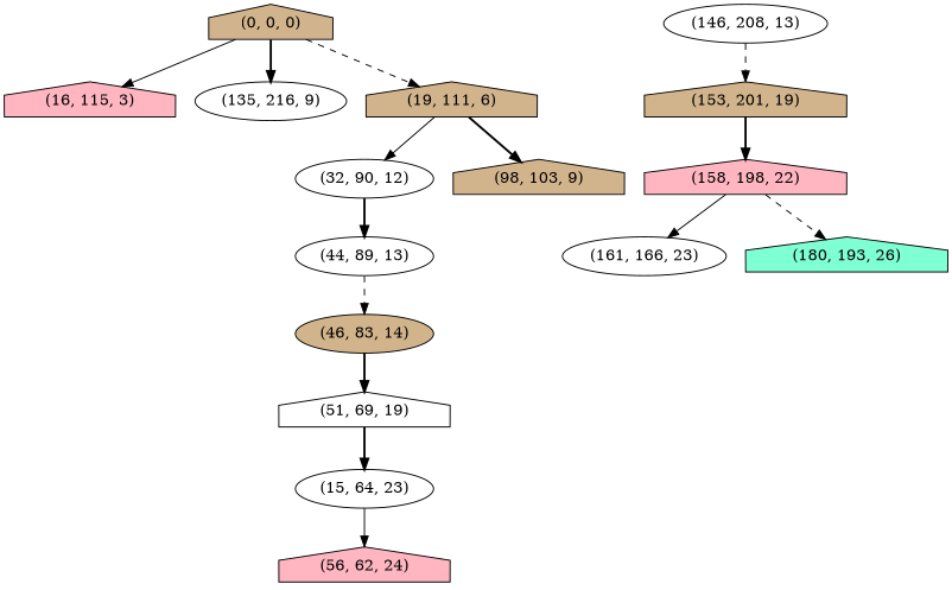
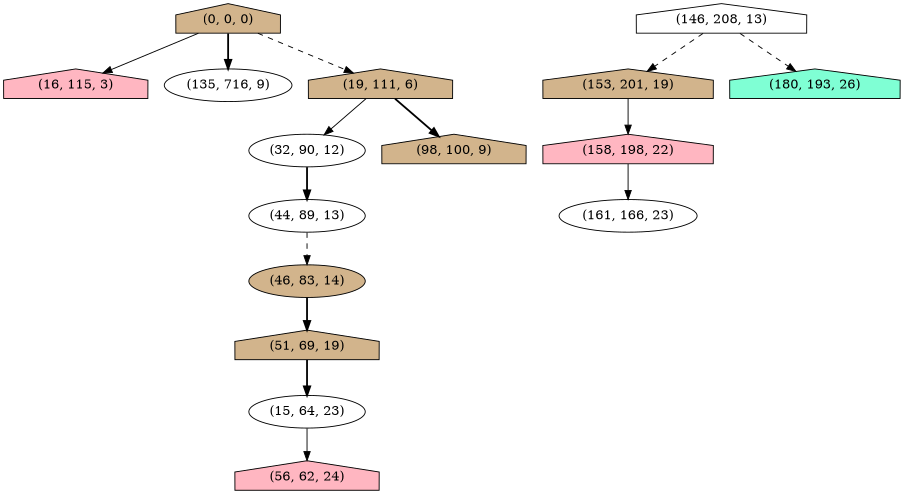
  digraph {
    node [fillcolor=tan shape=house style=filled]
    edge [style=solid]
    "(16, 115, 3)" [fillcolor=lightpink]
    "(0, 0, 0)"
-   "(135, 216, 9)" [fillcolor=white shape=ellipse]
+   "(135, 216, 9)" [fillcolor=white shape=ellipse label="(135, 716, 9)"]
    "(19, 111, 6)"
    "(32, 90, 12)" [fillcolor=white shape=ellipse]
-   "(98, 103, 9)"
+   "(98, 103, 9)" [label="(98, 100, 9)"]
    "(44, 89, 13)" [fillcolor=white shape=ellipse]
    "(46, 83, 14)" [shape=ellipse]
-   "(51, 69, 19)" [fillcolor=white]
+   "(51, 69, 19)"
    n10 [fillcolor=white label="(15, 64, 23)" shape=ellipse]
    "(56, 62, 24)" [fillcolor=lightpink]
-   "(146, 208, 13)" [fillcolor=white shape=ellipse]
+   "(146, 208, 13)" [fillcolor=white]
    "(153, 201, 19)"
    "(158, 198, 22)" [fillcolor=lightpink]
    "(161, 166, 23)" [fillcolor=white shape=ellipse]
    "(180, 193, 26)" [fillcolor=aquamarine]
    "(0, 0, 0)" -> "(16, 115, 3)"
    "(0, 0, 0)" -> "(135, 216, 9)" [style=bold]
    "(0, 0, 0)" -> "(19, 111, 6)" [style=dashed]
    "(19, 111, 6)" -> "(32, 90, 12)"
    "(19, 111, 6)" -> "(98, 103, 9)" [style=bold]
    "(32, 90, 12)" -> "(44, 89, 13)" [style=bold]
    "(44, 89, 13)" -> "(46, 83, 14)" [style=dashed]
    "(46, 83, 14)" -> "(51, 69, 19)" [style=bold]
    "(51, 69, 19)" -> n10 [style=bold]
    n10 -> "(56, 62, 24)"
    "(146, 208, 13)" -> "(153, 201, 19)" [style=dashed]
-   "(153, 201, 19)" -> "(158, 198, 22)" [style=bold]
+   "(153, 201, 19)" -> "(158, 198, 22)"
    "(158, 198, 22)" -> "(161, 166, 23)"
-   "(158, 198, 22)" -> "(180, 193, 26)" [style=dashed]
+   "(146, 208, 13)" -> "(180, 193, 26)" [style=dashed]
  }
